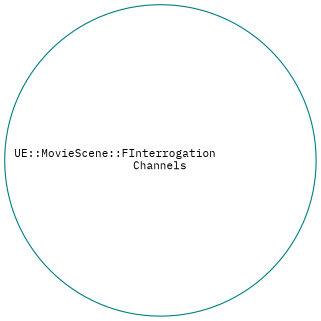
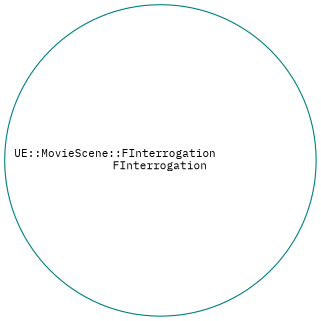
  digraph {
    rankdir=LR
    fontname="IBM Plex Mono"
-   n1 [color=teal fillcolor=white fontname="IBM Plex Mono" fontsize=10 height=0.2 label="UE::MovieScene::FInterrogation\lChannels" shape=circle style=filled width=0.4]
+   n1 [color=teal fillcolor=white fontname="IBM Plex Mono" fontsize=10 height=0.2 label="UE::MovieScene::FInterrogation\lFInterrogation" shape=circle style=filled width=0.4]
  }
